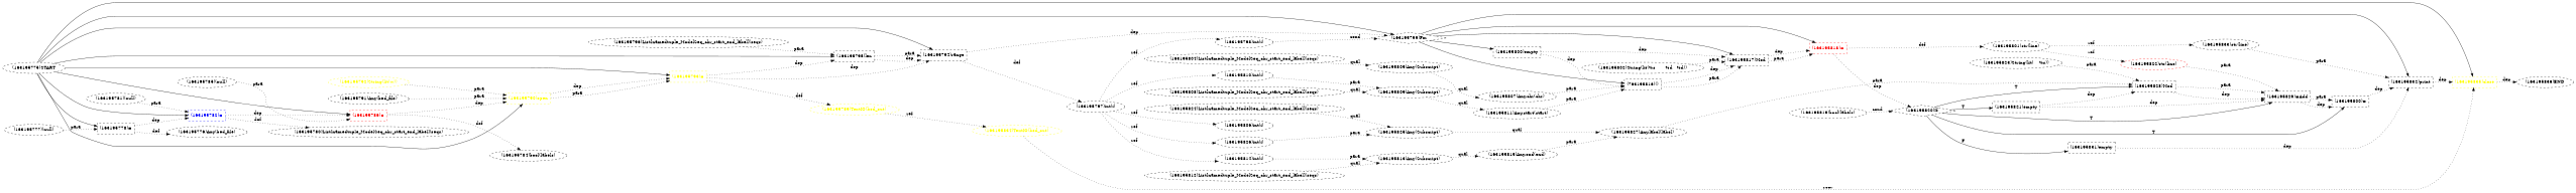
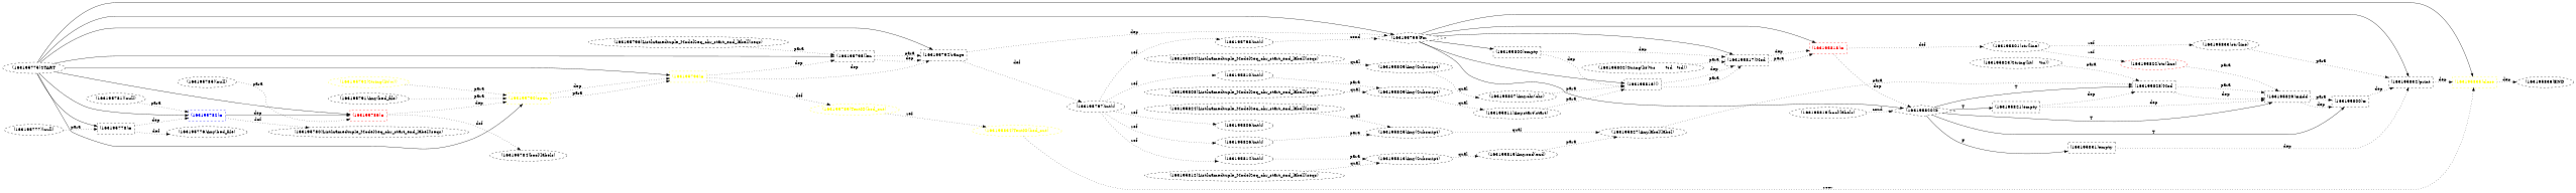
  digraph {
    rankdir=LR
    node [shape=ellipse style=dashed]
    edge [style=dotted]
    n1 [label="(163195814)int(i)"]
    n2 [label="(163195813)Any(Subscript)"]
    n3 [label="(163195815)Any.end(end)"]
    n4 [label="(163195811)Any.start(start)"]
-   n5 [label="(763195816)()" shape=box]
+   n5 [label="(163195816)()" shape=box]
    n6 [label="(163195817)Mod" shape=box]
    n7 [label="(163195832)print" shape=box]
    n8 [color=yellow fontcolor=yellow label="(163195835)close" shape=box]
    n9 [label="(163195836)END" shape=""]
    n10 [color=yellow fontcolor=yellow label="(163195792)String(lit(w))"]
    n11 [color=yellow fontcolor=yellow label="(163195790)open" shape=box]
    n12 [color=yellow fontcolor=yellow label="(163195793)=" shape=box]
    n13 [label="(163195823)String(lit(	%s))"]
    n14 [label="(163195828)Mod" shape=box]
    n15 [label="(163195829)=Add" shape=box]
    n16 [label="(163195810)int(i)"]
    n17 [label="(163195809)Any(Subscript)"]
    n18 [color=blue fontcolor=blue label="(163195782)=" shape=box]
    n19 [color=red fontcolor=red label="(163195786)=" shape=box]
    n20 [label="(163195780)List[namedtuple_ModelSeq_chr_start_end_label](seqs)"]
    n21 [label="(163195784)bool(labels)"]
    n22 [label="(163195800)=" shape=box]
    n23 [color=red fontcolor=red label="(163195818)=" shape=box]
    n24 [label="(163195820)If" shape=diamond]
    n25 [label="(163195801)str(line)"]
    n26 [label="(163195821)empty" shape=box]
    n27 [label="(163195831)empty" shape=box]
    n28 [label="(163195833)str(line)"]
    n29 [color=red label="(163195822)str(line)"]
    n30 [label="(163195802)String(lit(%s	%d	%d))"]
    n31 [label="(163195807)Any.chr(chr)"]
    n32 [color=black fontcolor=black label="(163195778)=" shape=box]
    n33 [label="(163195776)Any(bed_file)"]
    n34 [label="(163195827)Any.label(label)"]
    n35 [label="(163195794)range" shape=box]
    n36 [label="(163195795)len" shape=box]
    n37 [color=yellow fontcolor=yellow label="(163195789)TextIO(bed_out)"]
    n38 [label="(163195797)int(i)"]
    n39 [label="(163195806)int(i)"]
    n40 [label="(163195798)int(i)"]
    n41 [label="(163195826)int(i)"]
    n42 [label="(163195799)For" shape=diamond]
    n43 [label="(163195825)Any(Subscript)"]
    n44 [label="(163195808)List[namedtuple_ModelSeq_chr_start_end_label](seqs)"]
    n45 [color=yellow fontcolor=yellow label="(163195834)TextIO(bed_out)"]
    n46 [label="(163195805)Any(Subscript)"]
    n47 [label="(163195785)(null)"]
    n48 [label="(163195781)(null)"]
    n49 [label="(163195791)Any(bed_file)"]
    n50 [label="(163195800)empty" shape=box]
    n51 [label="(163195819)bool(labels)"]
    n52 [label="(163195796)List[namedtuple_ModelSeq_chr_start_end_label](seqs)"]
    n53 [label="(163195804)List[namedtuple_ModelSeq_chr_start_end_label](seqs)"]
    n54 [label="(163195812)List[namedtuple_ModelSeq_chr_start_end_label](seqs)"]
    n55 [label="(163195824)List[namedtuple_ModelSeq_chr_start_end_label](seqs)"]
    n56 [label="(163195777)(null)"]
    n57 [label="(163195775)START" shape=""]
    n1 -> n2 [label=para]
    n2 -> n3 [label=qual]
    n3 -> n34 [label=para]
    n4 -> n5 [label=para]
    n5 -> n6 [label=dep]
    n5 -> n6 [label=para]
    n6 -> n23 [label=dep]
    n6 -> n23 [label=para]
    n7 -> n8 [label=dep]
    n8 -> n9 [label=dep]
    n10 -> n11 [label=para]
    n11 -> n12 [label=dep]
    n11 -> n12 [label=para]
    n12 -> n35 [label=dep]
    n12 -> n36 [label=dep]
    n12 -> n37 [label=def]
    n13 -> n14 [label=para]
    n14 -> n15 [label=dep]
    n14 -> n15 [label=para]
    n15 -> n22 [label=dep]
    n15 -> n22 [label=para]
    n16 -> n17 [label=para]
    n17 -> n4 [label=qual]
-   n18 -> n19 [label=dep]
+   n18 -> n19 [label=dep style=solid]
    n18 -> n20 [label=def]
    n19 -> n11 [label=dep]
    n19 -> n21 [label=def]
    n22 -> n7 [label=dep]
    n23 -> n24 [label=dep]
    n23 -> n25 [label=def]
    n24 -> n14 [label=T style=""]
    n24 -> n15 [label=T style=""]
    n24 -> n22 [label=T style=""]
    n24 -> n26 [label=T style=""]
    n24 -> n27 [label=F style=""]
    n25 -> n28 [label=ref]
    n25 -> n29 [label=ref]
    n26 -> n14 [label=dep]
    n26 -> n15 [label=dep]
    n27 -> n7 [label=dep]
    n28 -> n7 [label=para]
    n29 -> n15 [label=para]
    n30 -> n6 [label=para]
    n31 -> n5 [label=para]
    n32 -> n18 [label=dep]
    n32 -> n33 [label=def]
    n34 -> n14 [label=para]
    n35 -> n38 [label=def]
    n35 -> n42 [label=dep]
    n36 -> n35 [label=dep]
    n36 -> n35 [label=para]
    n37 -> n45 [label=ref]
    n38 -> n1 [label=ref]
    n38 -> n16 [label=ref]
    n38 -> n39 [label=ref]
    n38 -> n40 [label=ref]
    n38 -> n41 [label=ref]
    n40 -> n42 [label=cond]
    n41 -> n43 [label=para]
    n42 -> n5 [style=solid]
    n42 -> n6 [style=solid]
    n42 -> n7 [style=solid]
    n42 -> n23 [style=solid]
+   n42 -> n24 [style=solid]
    n42 -> n50 [style=solid]
    n43 -> n34 [label=qual]
    n44 -> n17 [label=qual]
    n45 -> n8 [label=recv]
    n46 -> n31 [label=qual]
    n47 -> n19 [label=para]
    n48 -> n18 [label=para]
    n49 -> n11 [label=para]
    n50 -> n5 [label=dep]
    n50 -> n6 [label=dep]
    n51 -> n24 [label=cond]
    n52 -> n36 [label=para]
    n53 -> n46 [label=qual]
    n54 -> n2 [label=qual]
    n55 -> n43 [label=qual]
    n56 -> n32 [label=para]
    n57 -> n8 [style=solid]
    n57 -> n11 [style=solid]
    n57 -> n12 [style=solid]
    n57 -> n18 [style=solid]
    n57 -> n19 [style=solid]
    n57 -> n32 [style=solid]
    n57 -> n35 [style=solid]
    n57 -> n36 [style=solid]
    n57 -> n42 [style=solid]
  }
